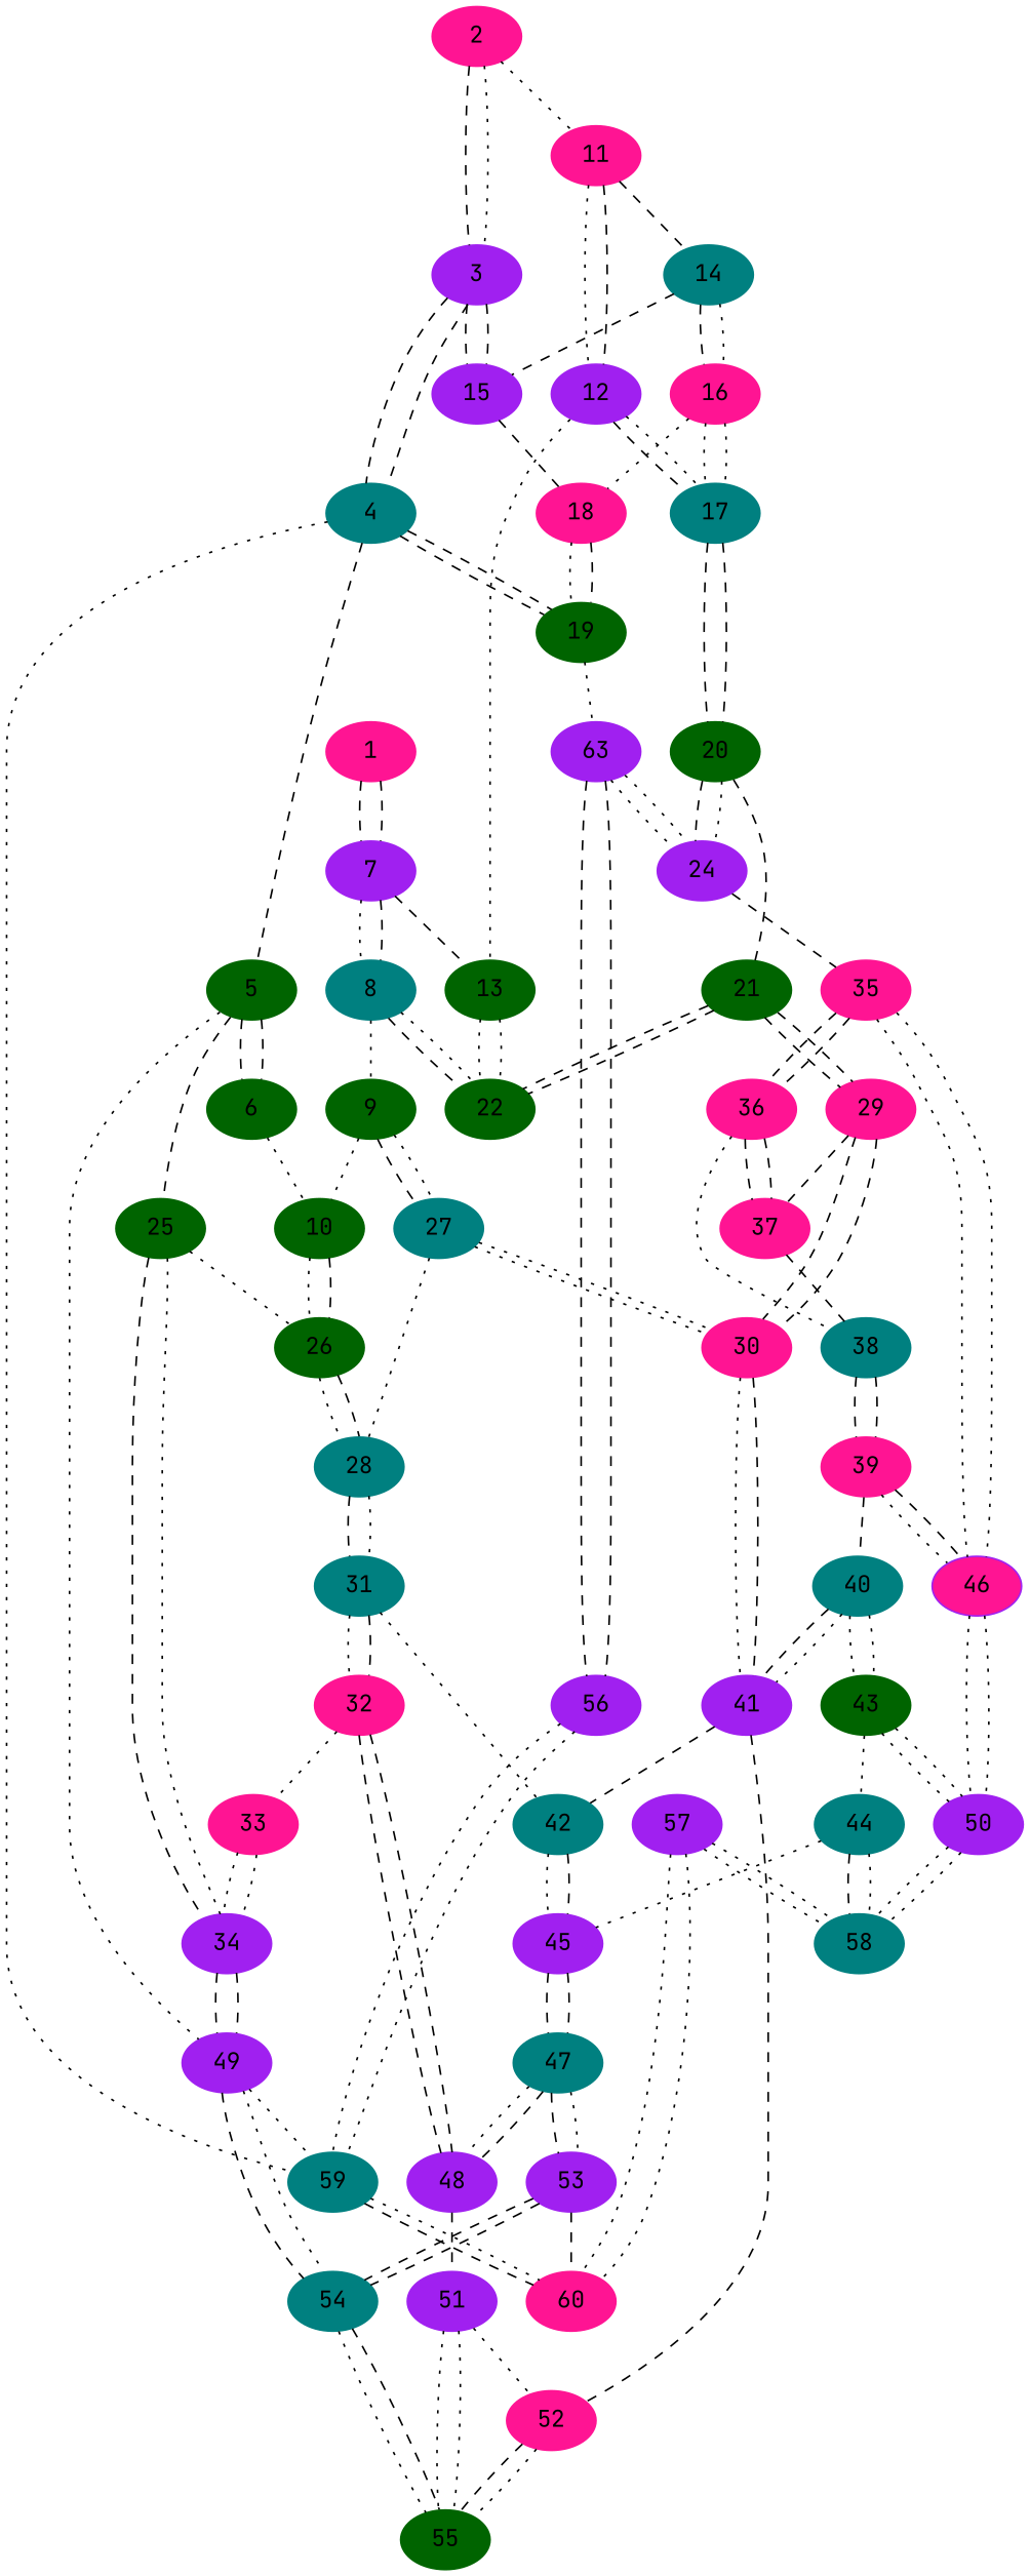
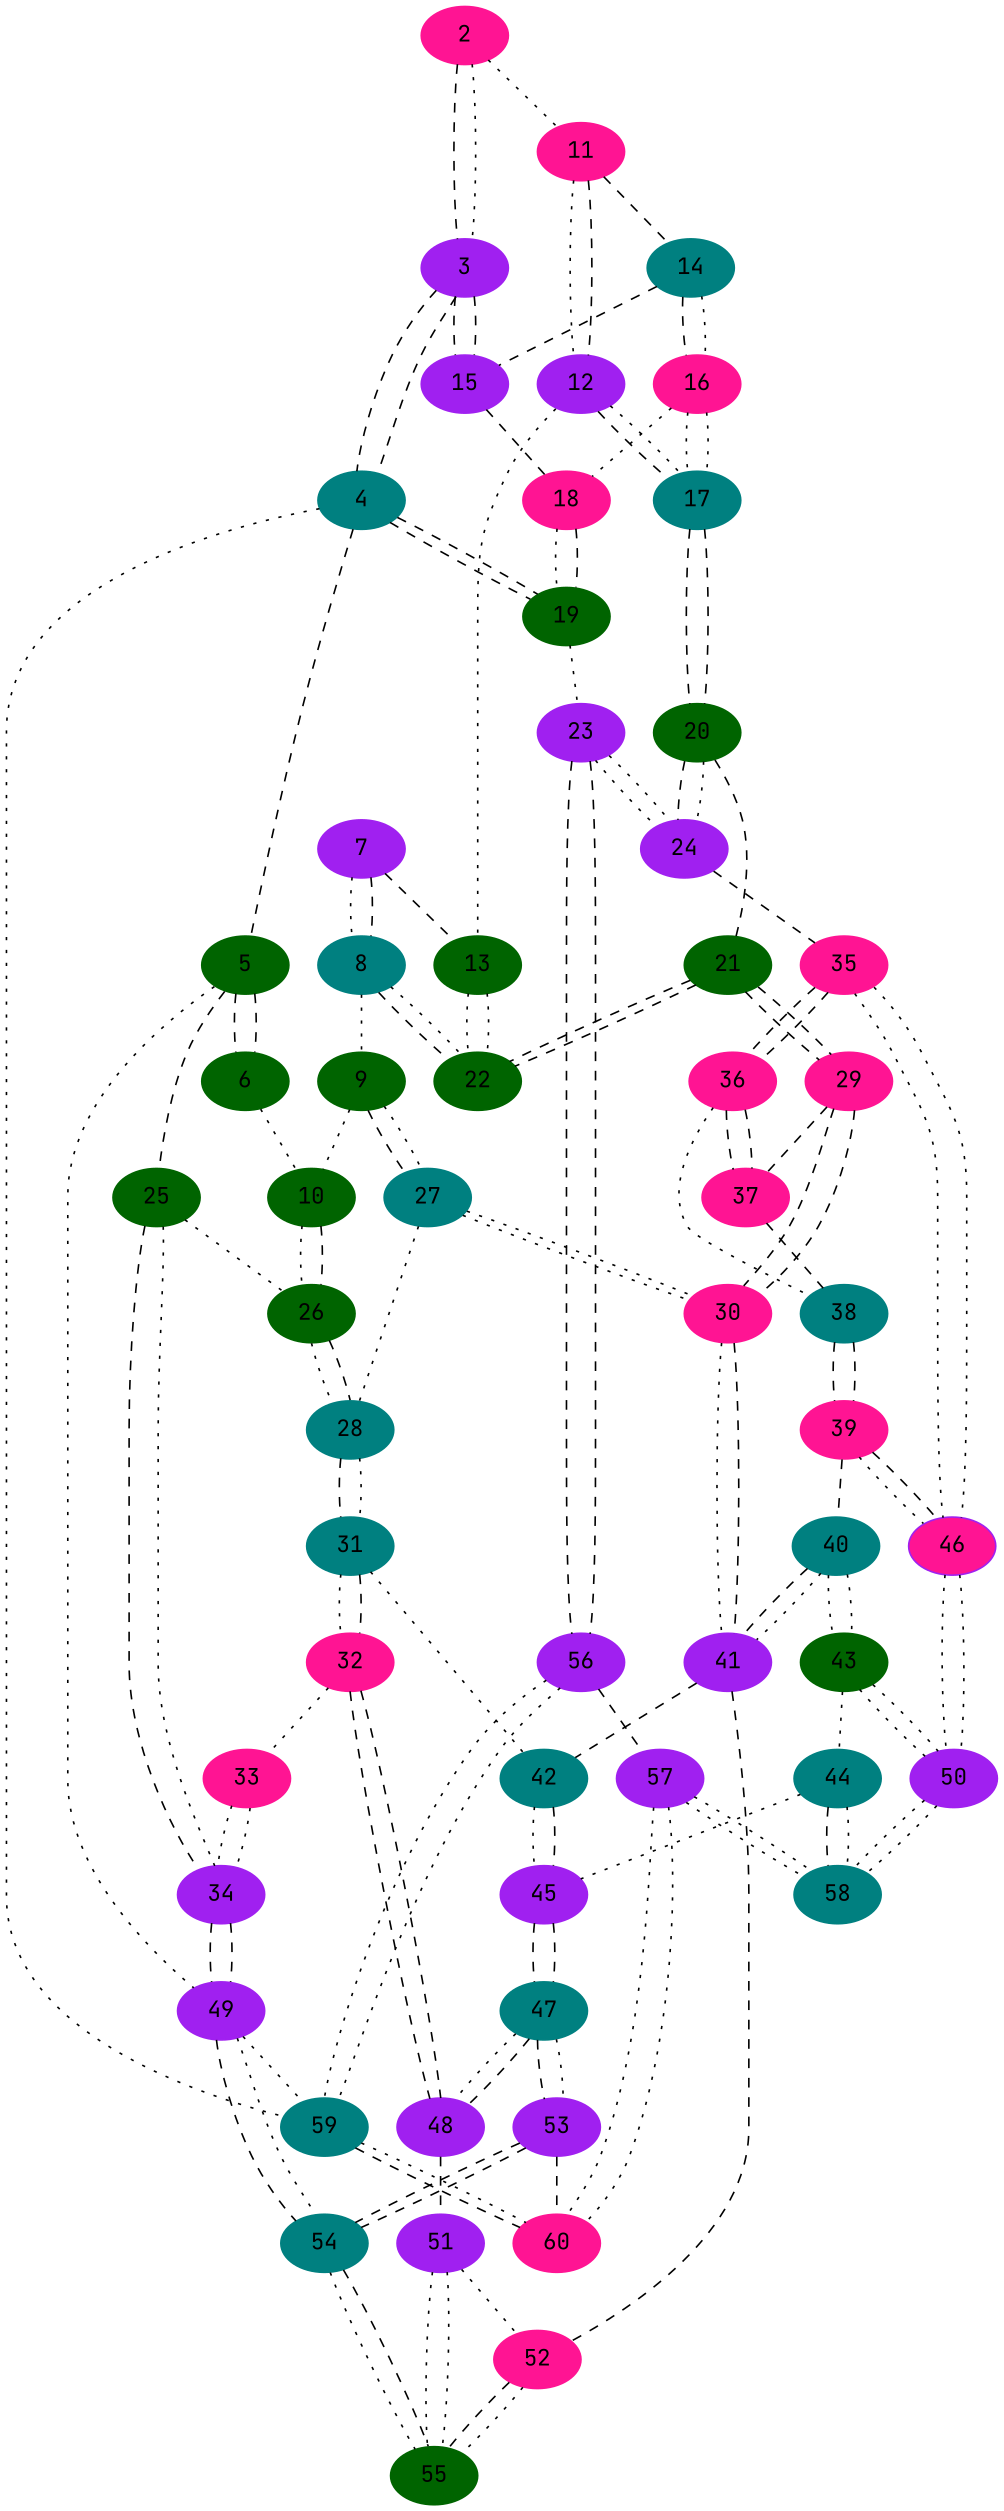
  graph {
    fontname="JetBrains Mono"
    node [color=purple fontname="JetBrains Mono" style=filled]
    edge [fontname="JetBrains Mono" style=dashed]
-   1 [color=deeppink]
    7
    2 [color=deeppink]
    3
    11 [color=deeppink]
    8 [color=teal]
    13 [color=darkgreen]
    4 [color=teal]
    15
    12
    14 [color=teal]
    5 [color=darkgreen]
    19 [color=darkgreen]
    59 [color=teal]
    18 [color=deeppink]
    6 [color=darkgreen]
    25 [color=darkgreen]
    49
-   23 [label=63]
+   23
    60 [color=deeppink]
    10 [color=darkgreen]
    26 [color=darkgreen]
    34
    54 [color=teal]
    9 [color=darkgreen]
    22 [color=darkgreen]
    27 [color=teal]
    28 [color=teal]
    30 [color=deeppink]
    17 [color=teal]
    16 [color=deeppink]
    20 [color=darkgreen]
    21 [color=darkgreen]
    24
    56
    29 [color=deeppink]
    35 [color=deeppink]
    37 [color=deeppink]
    57
    36 [color=deeppink]
    46 [fillcolor=deeppink]
    31 [color=teal]
    41
    32 [color=deeppink]
    42 [color=teal]
    38 [color=teal]
    52 [color=deeppink]
    33 [color=deeppink]
    48
    45
    51
    55 [color=darkgreen]
    50
    39 [color=deeppink]
    40 [color=teal]
    43 [color=darkgreen]
    44 [color=teal]
    47 [color=teal]
    58 [color=teal]
    53
-   1 -- 7
-   1 -- 7
    7 -- 8 [style=dotted]
    7 -- 8
    7 -- 13
    2 -- 3
    2 -- 3 [style=dotted]
    2 -- 11 [style=dotted]
    3 -- 4
    3 -- 4
    3 -- 15
    3 -- 15
    11 -- 12 [style=dotted]
    11 -- 12
    11 -- 14
    8 -- 9 [style=dotted]
    8 -- 22
    8 -- 22 [style=dotted]
    13 -- 22 [style=dotted]
    13 -- 22 [style=dotted]
    4 -- 5
    4 -- 19
    4 -- 19
    4 -- 59 [style=dotted]
    15 -- 18
    12 -- 13 [style=dotted]
    12 -- 17
    12 -- 17 [style=dotted]
    14 -- 15
    14 -- 16
    14 -- 16 [style=dotted]
    5 -- 6
    5 -- 6
    5 -- 25
    5 -- 49 [style=dotted]
    19 -- 23 [style=dotted]
    59 -- 60
    59 -- 60 [style=dotted]
    18 -- 19 [style=dotted]
    18 -- 19
    6 -- 10 [style=dotted]
    25 -- 26 [style=dotted]
    25 -- 34
    25 -- 34 [style=dotted]
    49 -- 59 [style=dotted]
    49 -- 54
    49 -- 54 [style=dotted]
    23 -- 24 [style=dotted]
    23 -- 24 [style=dotted]
    23 -- 56
    23 -- 56
    10 -- 26 [style=dotted]
    10 -- 26
    26 -- 28 [style=dotted]
    26 -- 28
    34 -- 49
    34 -- 49
    54 -- 55 [style=dotted]
    54 -- 55
    9 -- 10 [style=dotted]
    9 -- 27
    9 -- 27 [style=dotted]
    27 -- 28 [style=dotted]
    27 -- 30 [style=dotted]
    27 -- 30 [style=dotted]
    28 -- 31
    28 -- 31 [style=dotted]
    30 -- 41 [style=dotted]
    30 -- 41
    17 -- 20
    17 -- 20
    16 -- 18 [style=dotted]
    16 -- 17 [style=dotted]
    16 -- 17 [style=dotted]
    20 -- 21
    20 -- 24
    20 -- 24 [style=dotted]
    21 -- 22
    21 -- 22
    21 -- 29
    21 -- 29
    24 -- 35
    56 -- 59 [style=dotted]
    56 -- 59 [style=dotted]
+   56 -- 57
    29 -- 30
    29 -- 30
    29 -- 37
    35 -- 36
    35 -- 36
    35 -- 46 [style=dotted]
    35 -- 46 [style=dotted]
    37 -- 38
    57 -- 60 [style=dotted]
    57 -- 60 [style=dotted]
    57 -- 58 [style=dotted]
    57 -- 58 [style=dotted]
    36 -- 37
    36 -- 37
    36 -- 38 [style=dotted]
    46 -- 50 [style=dotted]
    46 -- 50 [style=dotted]
    31 -- 32 [style=dotted]
    31 -- 32
    31 -- 42 [style=dotted]
    41 -- 42
    41 -- 52
    32 -- 33 [style=dotted]
    32 -- 48
    32 -- 48
    42 -- 45 [style=dotted]
    42 -- 45
    38 -- 39
    38 -- 39
    52 -- 55
    52 -- 55 [style=dotted]
    33 -- 34 [style=dotted]
    33 -- 34 [style=dotted]
    48 -- 51
    45 -- 47
    45 -- 47
    51 -- 52 [style=dotted]
    51 -- 55 [style=dotted]
    51 -- 55 [style=dotted]
    50 -- 58 [style=dotted]
    50 -- 58 [style=dotted]
    39 -- 46 [style=dotted]
    39 -- 46
    39 -- 40
    40 -- 41
    40 -- 41 [style=dotted]
    40 -- 43 [style=dotted]
    40 -- 43 [style=dotted]
    43 -- 50 [style=dotted]
    43 -- 50 [style=dotted]
    43 -- 44 [style=dotted]
    44 -- 45 [style=dotted]
    44 -- 58
    44 -- 58 [style=dotted]
    47 -- 48 [style=dotted]
    47 -- 48
    47 -- 53
    47 -- 53 [style=dotted]
    53 -- 60
    53 -- 54
    53 -- 54
  }
